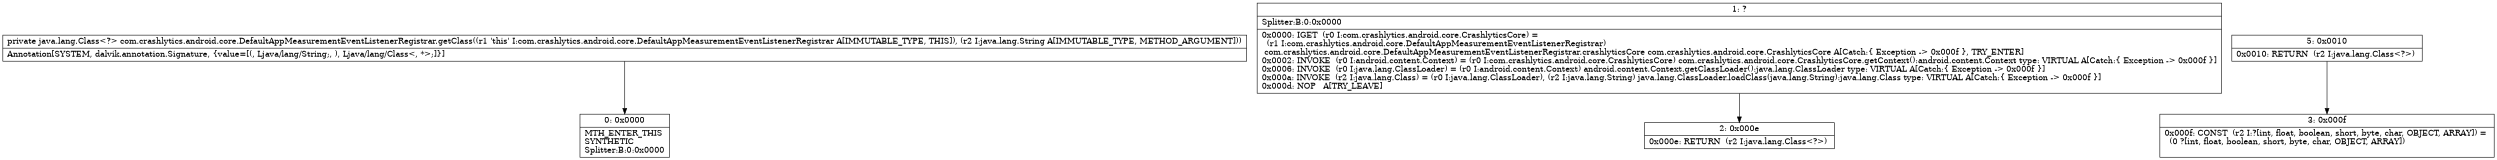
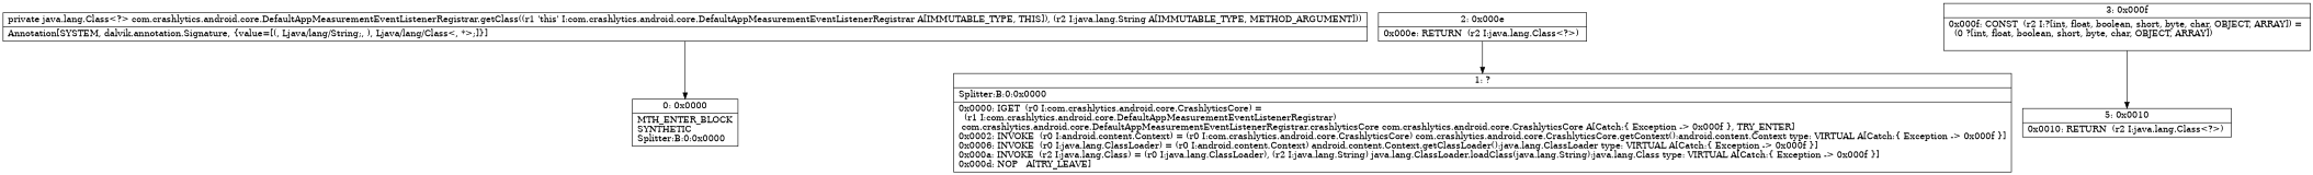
  digraph {
    node [shape=record]
-   n1 [label="{0\:\ 0x0000|MTH_ENTER_THIS\lSYNTHETIC\lSplitter:B:0:0x0000\l}"]
+   n1 [label="{0\:\ 0x0000|MTH_ENTER_BLOCK\lSYNTHETIC\lSplitter:B:0:0x0000\l}"]
    n2 [label="{1\:\ ?|Splitter:B:0:0x0000\l|0x0000: IGET  (r0 I:com.crashlytics.android.core.CrashlyticsCore) = \l  (r1 I:com.crashlytics.android.core.DefaultAppMeasurementEventListenerRegistrar)\l com.crashlytics.android.core.DefaultAppMeasurementEventListenerRegistrar.crashlyticsCore com.crashlytics.android.core.CrashlyticsCore A[Catch:\{ Exception \-\> 0x000f \}, TRY_ENTER]\l0x0002: INVOKE  (r0 I:android.content.Context) = (r0 I:com.crashlytics.android.core.CrashlyticsCore) com.crashlytics.android.core.CrashlyticsCore.getContext():android.content.Context type: VIRTUAL A[Catch:\{ Exception \-\> 0x000f \}]\l0x0006: INVOKE  (r0 I:java.lang.ClassLoader) = (r0 I:android.content.Context) android.content.Context.getClassLoader():java.lang.ClassLoader type: VIRTUAL A[Catch:\{ Exception \-\> 0x000f \}]\l0x000a: INVOKE  (r2 I:java.lang.Class) = (r0 I:java.lang.ClassLoader), (r2 I:java.lang.String) java.lang.ClassLoader.loadClass(java.lang.String):java.lang.Class type: VIRTUAL A[Catch:\{ Exception \-\> 0x000f \}]\l0x000d: NOP   A[TRY_LEAVE]\l}"]
    n3 [label="{2\:\ 0x000e|0x000e: RETURN  (r2 I:java.lang.Class\<?\>) \l}"]
    n4 [label="{3\:\ 0x000f|0x000f: CONST  (r2 I:?[int, float, boolean, short, byte, char, OBJECT, ARRAY]) = \l  (0 ?[int, float, boolean, short, byte, char, OBJECT, ARRAY])\l \l}"]
    n5 [label="{5\:\ 0x0010|0x0010: RETURN  (r2 I:java.lang.Class\<?\>) \l}"]
    n6 [label="{private java.lang.Class\<?\> com.crashlytics.android.core.DefaultAppMeasurementEventListenerRegistrar.getClass((r1 'this' I:com.crashlytics.android.core.DefaultAppMeasurementEventListenerRegistrar A[IMMUTABLE_TYPE, THIS]), (r2 I:java.lang.String A[IMMUTABLE_TYPE, METHOD_ARGUMENT]))  | Annotation[SYSTEM, dalvik.annotation.Signature, \{value=[(, Ljava\/lang\/String;, ), Ljava\/lang\/Class\<, *\>;]\}]\l}"]
-   n2 -> n3
-   n5 -> n4
+   n3 -> n2
+   n4 -> n5
    n6 -> n1
  }
